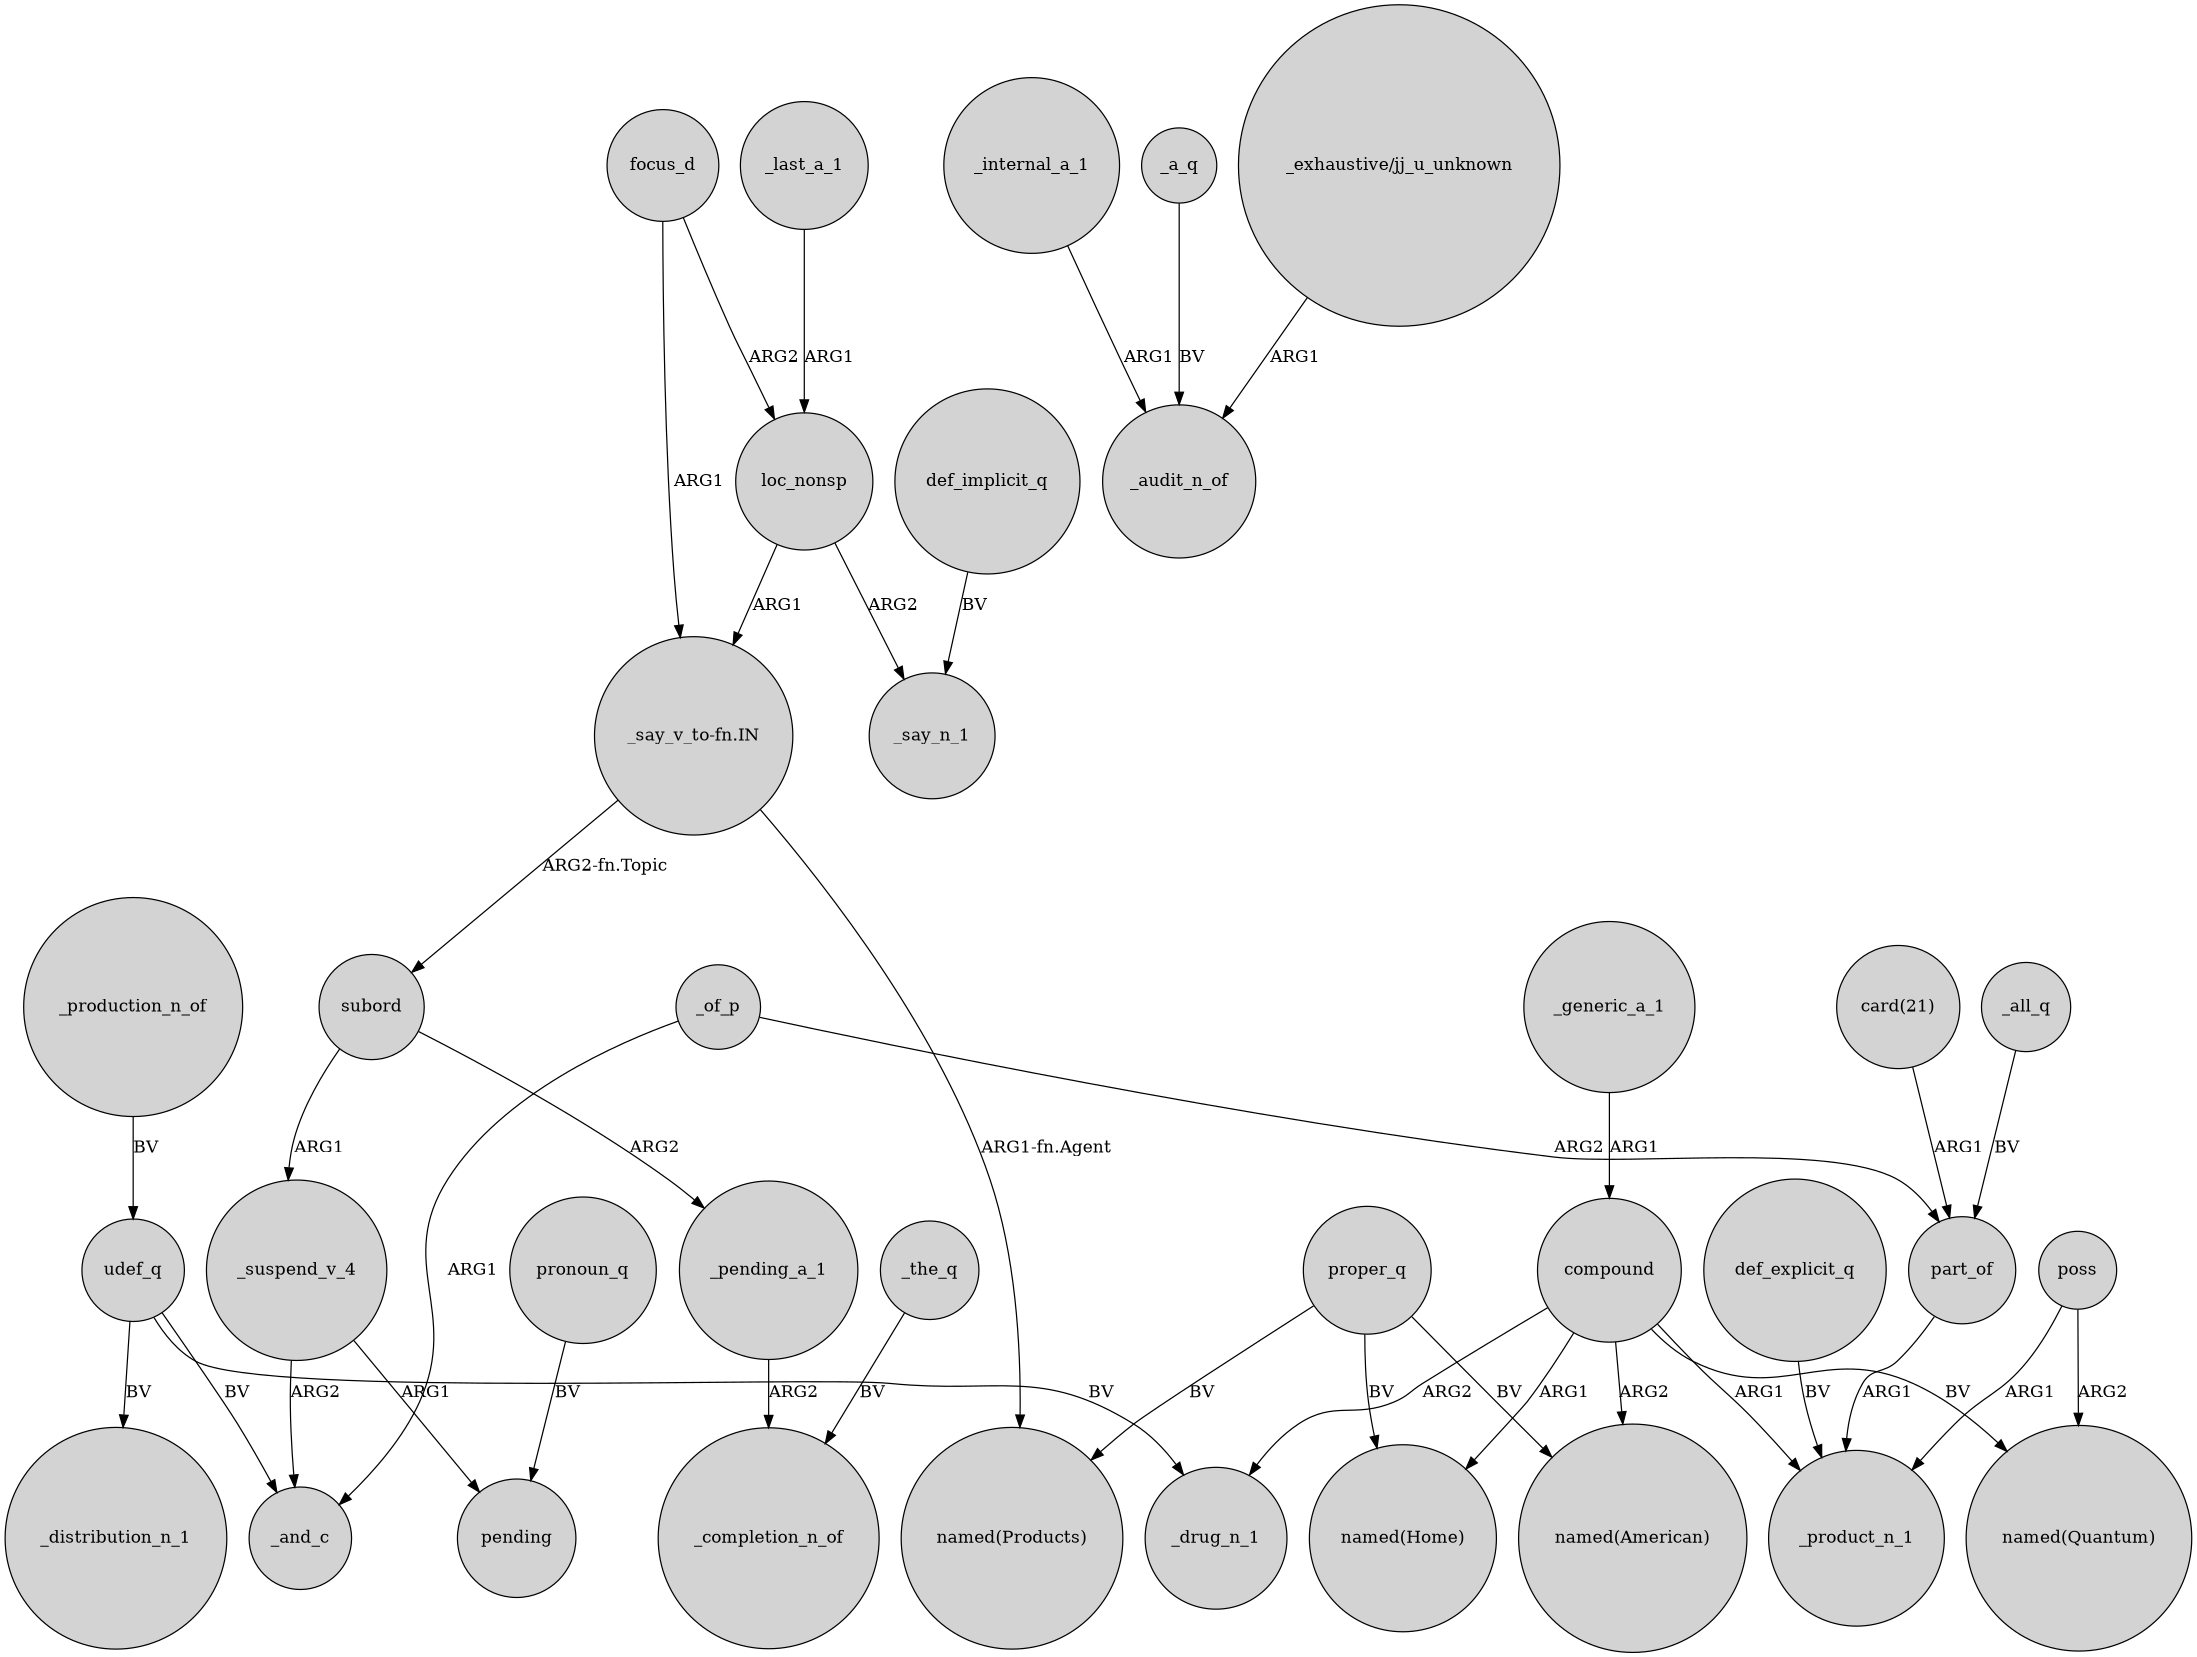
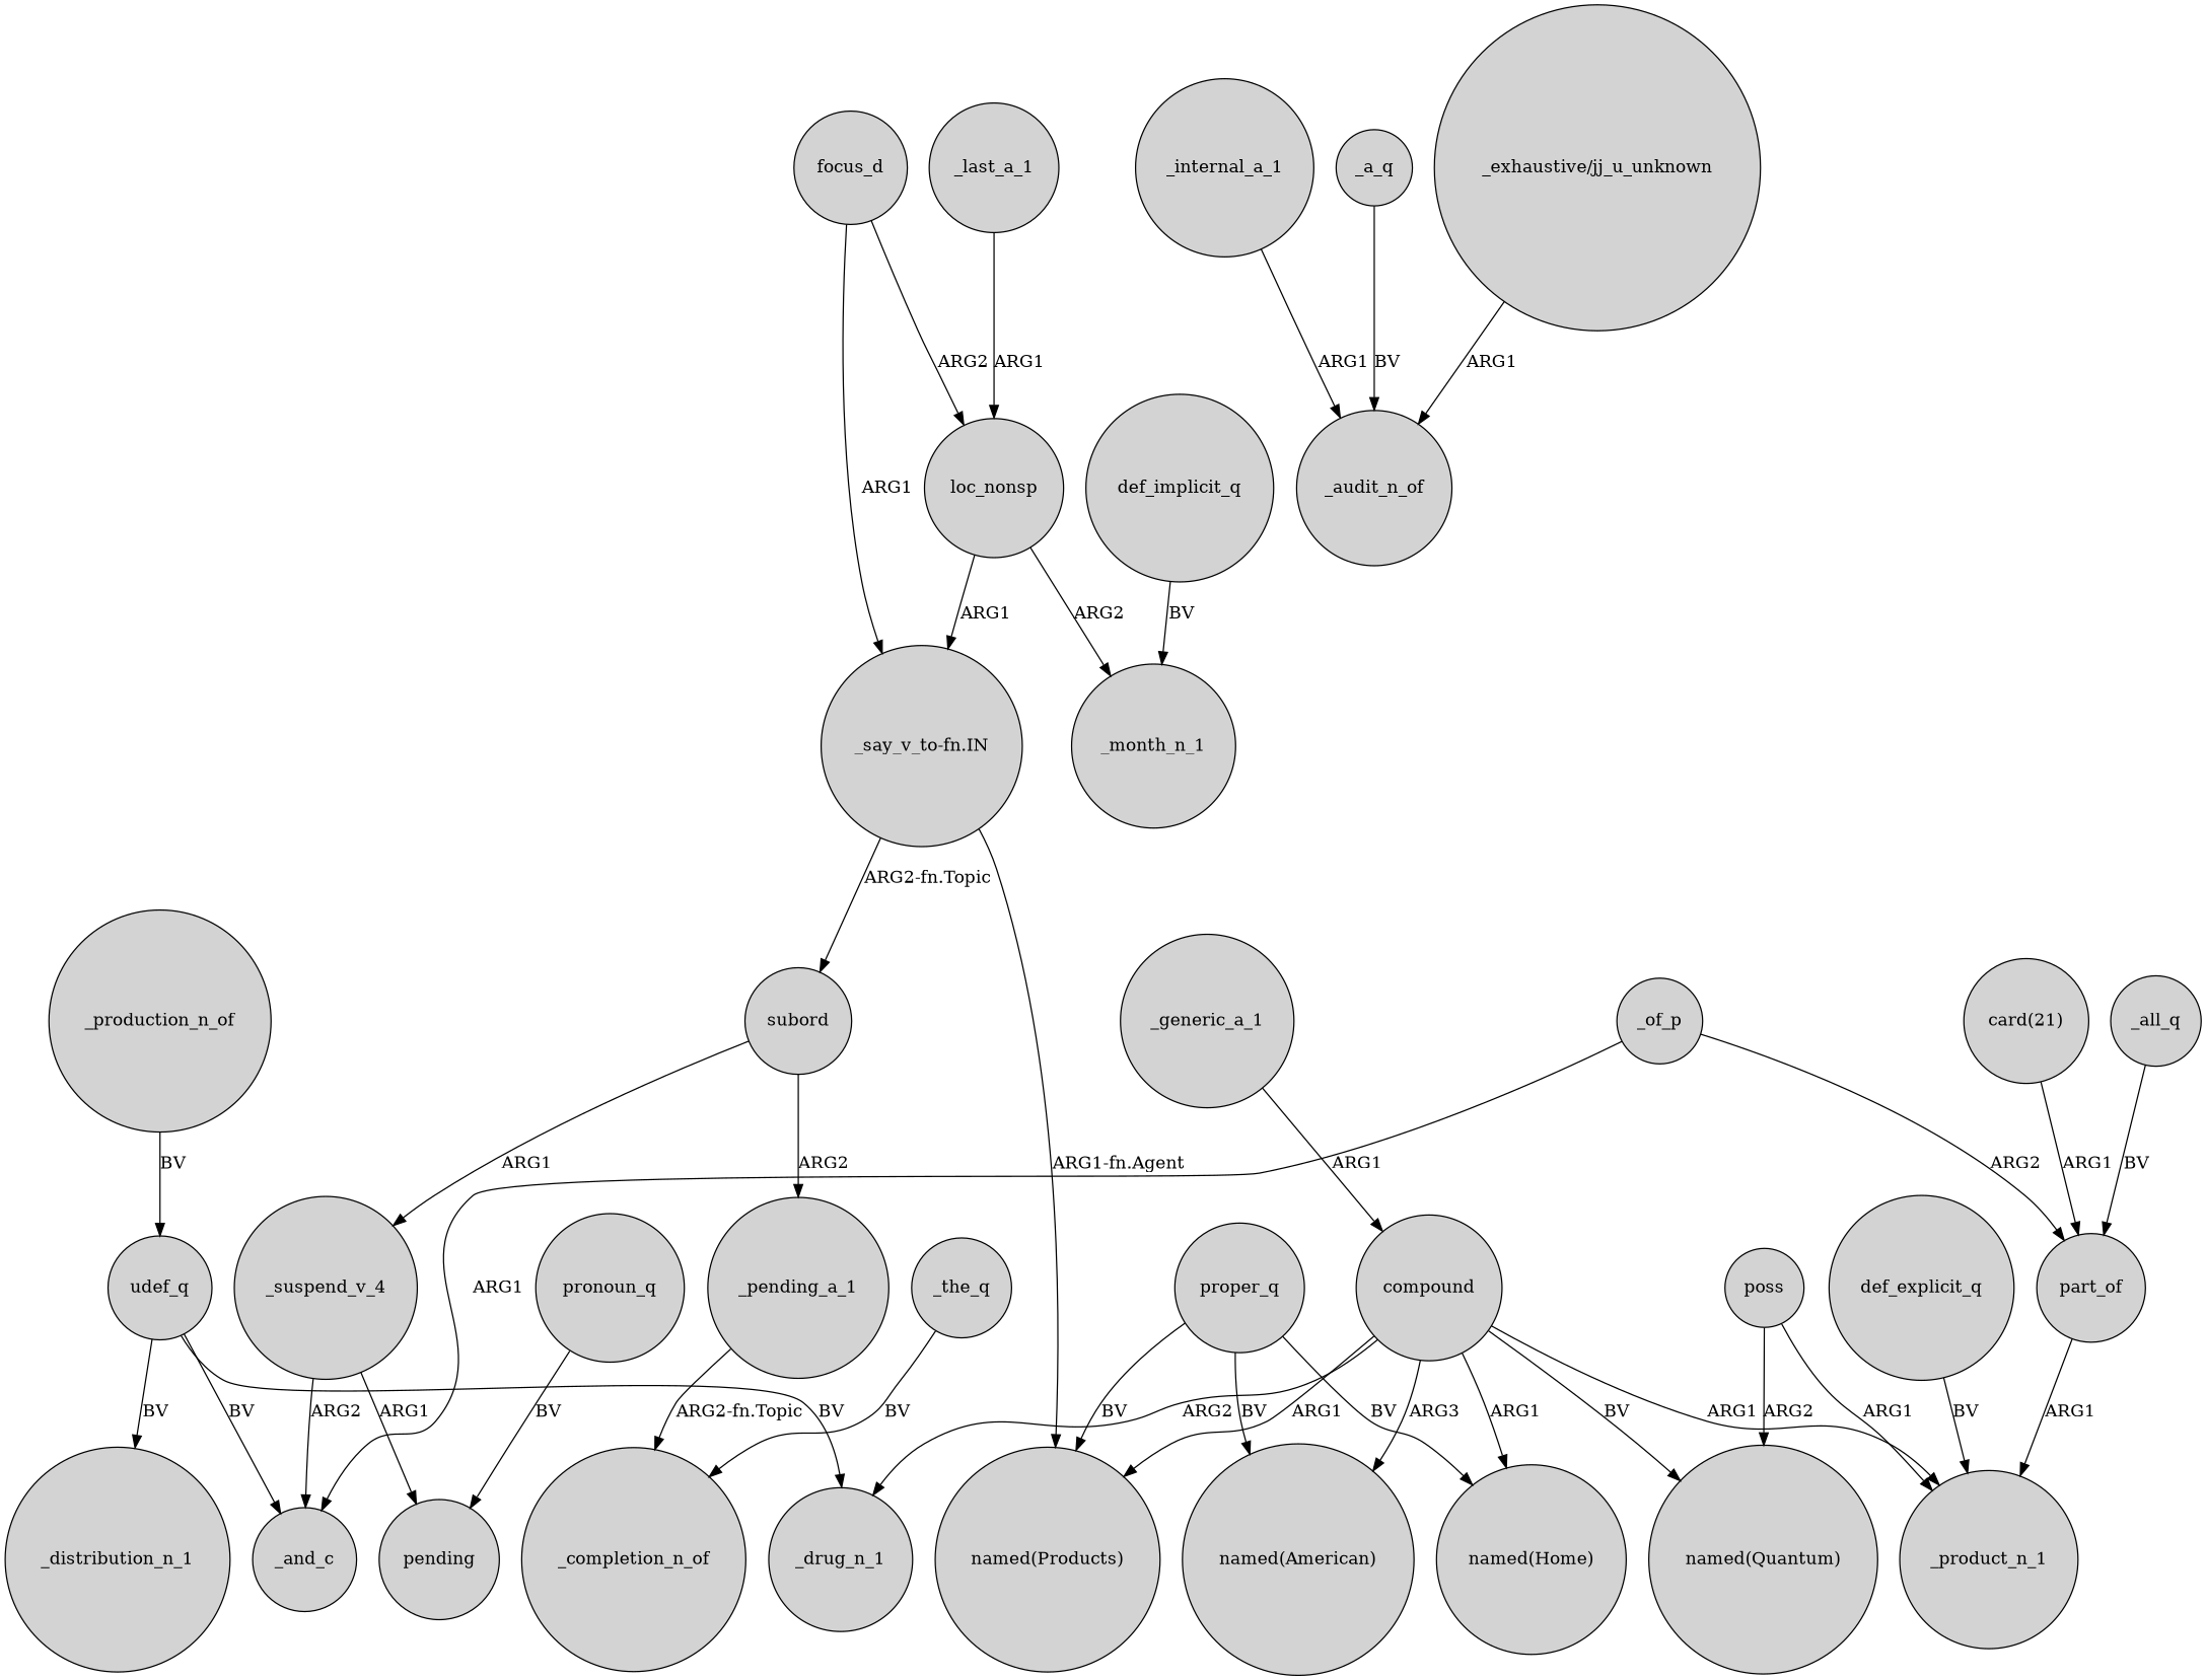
  digraph {
    node [shape=circle style=filled]
    udef_q
    _and_c
    _distribution_n_1
    _drug_n_1
    _production_n_of
    def_explicit_q
    _product_n_1
    focus_d
    loc_nonsp
    "_say_v_to-fn.IN"
-   _month_n_1 [label=_say_n_1]
+   _month_n_1
    "named(Products)"
    subord
    "card(21)"
    part_of
    def_implicit_q
    proper_q
    "named(American)"
    "named(Home)"
    compound
    "named(Quantum)"
    poss
    _all_q
    n24 [label=_suspend_v_4]
    n25 [label=pending]
    _pending_a_1
    _completion_n_of
    _internal_a_1
    _audit_n_of
    _a_q
    _generic_a_1
    _of_p
    pronoun_q
    _the_q
    _last_a_1
    "_exhaustive/jj_u_unknown"
    udef_q -> _and_c [label=BV]
    udef_q -> _distribution_n_1 [label=BV]
    udef_q -> _drug_n_1 [label=BV]
    _production_n_of -> udef_q [label=BV]
    def_explicit_q -> _product_n_1 [label=BV]
    focus_d -> loc_nonsp [label=ARG2]
    focus_d -> "_say_v_to-fn.IN" [label=ARG1]
    loc_nonsp -> "_say_v_to-fn.IN" [label=ARG1]
    loc_nonsp -> _month_n_1 [label=ARG2]
    "_say_v_to-fn.IN" -> "named(Products)" [label="ARG1-fn.Agent"]
    "_say_v_to-fn.IN" -> subord [label="ARG2-fn.Topic"]
    subord -> n24 [label=ARG1]
    subord -> _pending_a_1 [label=ARG2]
    "card(21)" -> part_of [label=ARG1]
    part_of -> _product_n_1 [label=ARG1]
    def_implicit_q -> _month_n_1 [label=BV]
    proper_q -> "named(Products)" [label=BV]
    proper_q -> "named(American)" [label=BV]
    proper_q -> "named(Home)" [label=BV]
    compound -> _drug_n_1 [label=ARG2]
    compound -> _product_n_1 [label=ARG1]
-   compound -> "named(American)" [label=ARG2]
+   compound -> "named(Products)" [label=ARG1]
+   compound -> "named(American)" [label=ARG3]
    compound -> "named(Home)" [label=ARG1]
    compound -> "named(Quantum)" [label=BV]
    poss -> _product_n_1 [label=ARG1]
    poss -> "named(Quantum)" [label=ARG2]
    _all_q -> part_of [label=BV]
    n24 -> _and_c [label=ARG2]
    n24 -> n25 [label=ARG1]
-   _pending_a_1 -> _completion_n_of [label=ARG2]
+   _pending_a_1 -> _completion_n_of [label="ARG2-fn.Topic"]
    _internal_a_1 -> _audit_n_of [label=ARG1]
    _a_q -> _audit_n_of [label=BV]
    _generic_a_1 -> compound [label=ARG1]
    _of_p -> _and_c [label=ARG1]
    _of_p -> part_of [label=ARG2]
    pronoun_q -> n25 [label=BV]
    _the_q -> _completion_n_of [label=BV]
    _last_a_1 -> loc_nonsp [label=ARG1]
    "_exhaustive/jj_u_unknown" -> _audit_n_of [label=ARG1]
  }
